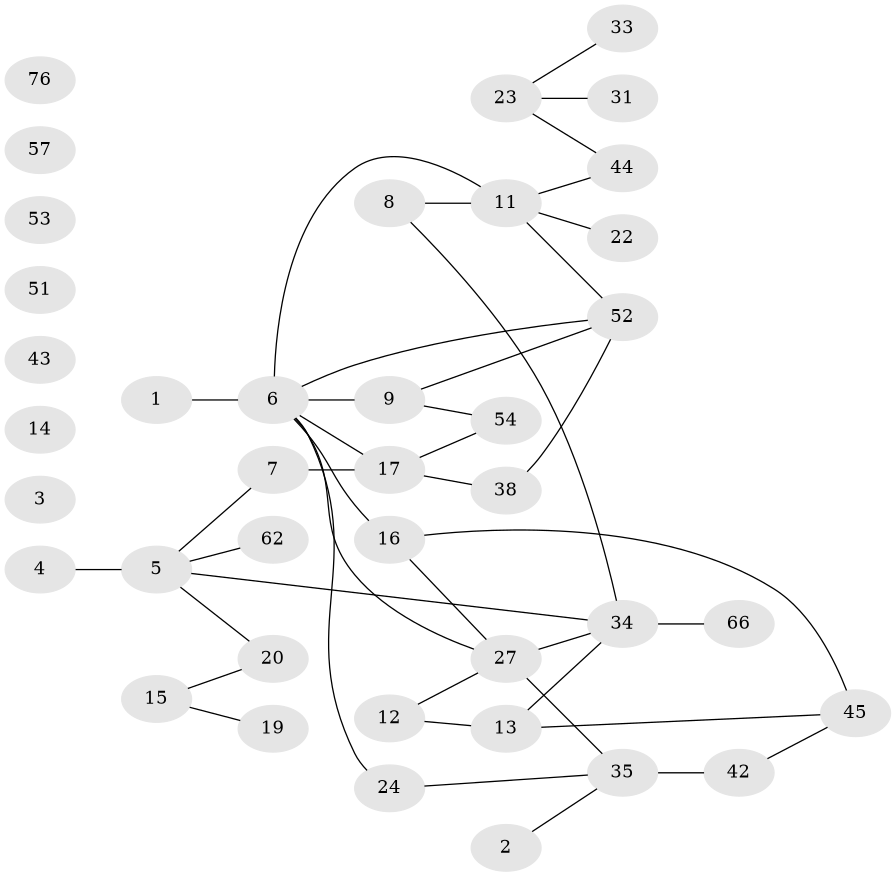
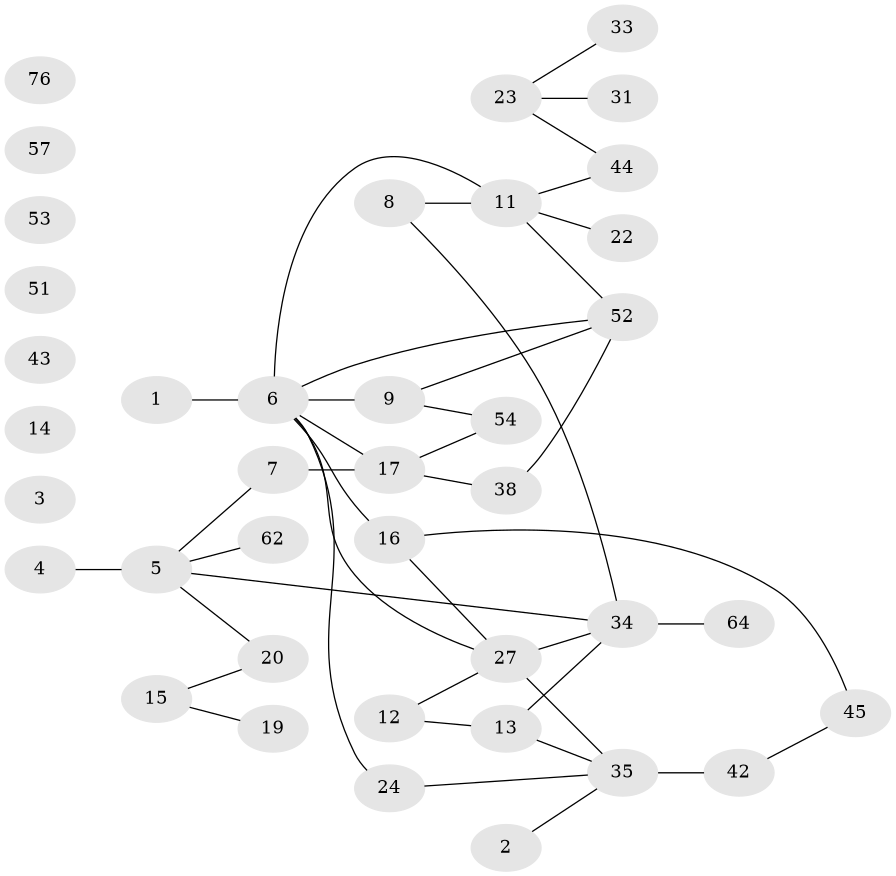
  graph {
    rankdir=LR
    node [color=gray90 style=filled]
    6 [super="+30"]
    9 [super="+60"]
    11 [super="+25+41"]
    17 [super="+65+40"]
    n5 [label=16 super="+26"]
    24 [super="+61"]
    27 [super="+56"]
    52 [super="+59"]
    1
    35 [super="+70+49"]
    42 [super="+47"]
    2
    3
    4 [super="+21"]
    5 [super="+10+39"]
    7
    20
    34
    62
-   64 [super="+74" label=66]
+   64 [super="+74"]
    54
    22 [super="+28"]
    44 [super="+48"]
    38
    45 [super="+58"]
    8 [super="+16"]
    12 [super="+32"]
    13 [super="+29"]
    14
    15 [super="+36"]
    19
    23 [super="+72"]
    31
    33
    43
    51
    53
    57
    76
    6 -- 9
    6 -- 11
    6 -- 17
    6 -- n5
    6 -- 24
    6 -- 27
    6 -- 52
    9 -- 52
    9 -- 54
    11 -- 52
    11 -- 22
    11 -- 44
    17 -- 54
    17 -- 38
    n5 -- 27
    n5 -- 45
    24 -- 35
    27 -- 35
    27 -- 34
    1 -- 6
    35 -- 42
    42 -- 45
    2 -- 35
    4 -- 5
    5 -- 7
    5 -- 20
    5 -- 34
    5 -- 62
    7 -- 17
    34 -- 64
    38 -- 52
    8 -- 11
    8 -- 34
    12 -- 27
    12 -- 13
    13 -- 34
-   13 -- 45
+   13 -- 35
    15 -- 20
    15 -- 19
    23 -- 44
    23 -- 31
    23 -- 33
  }
